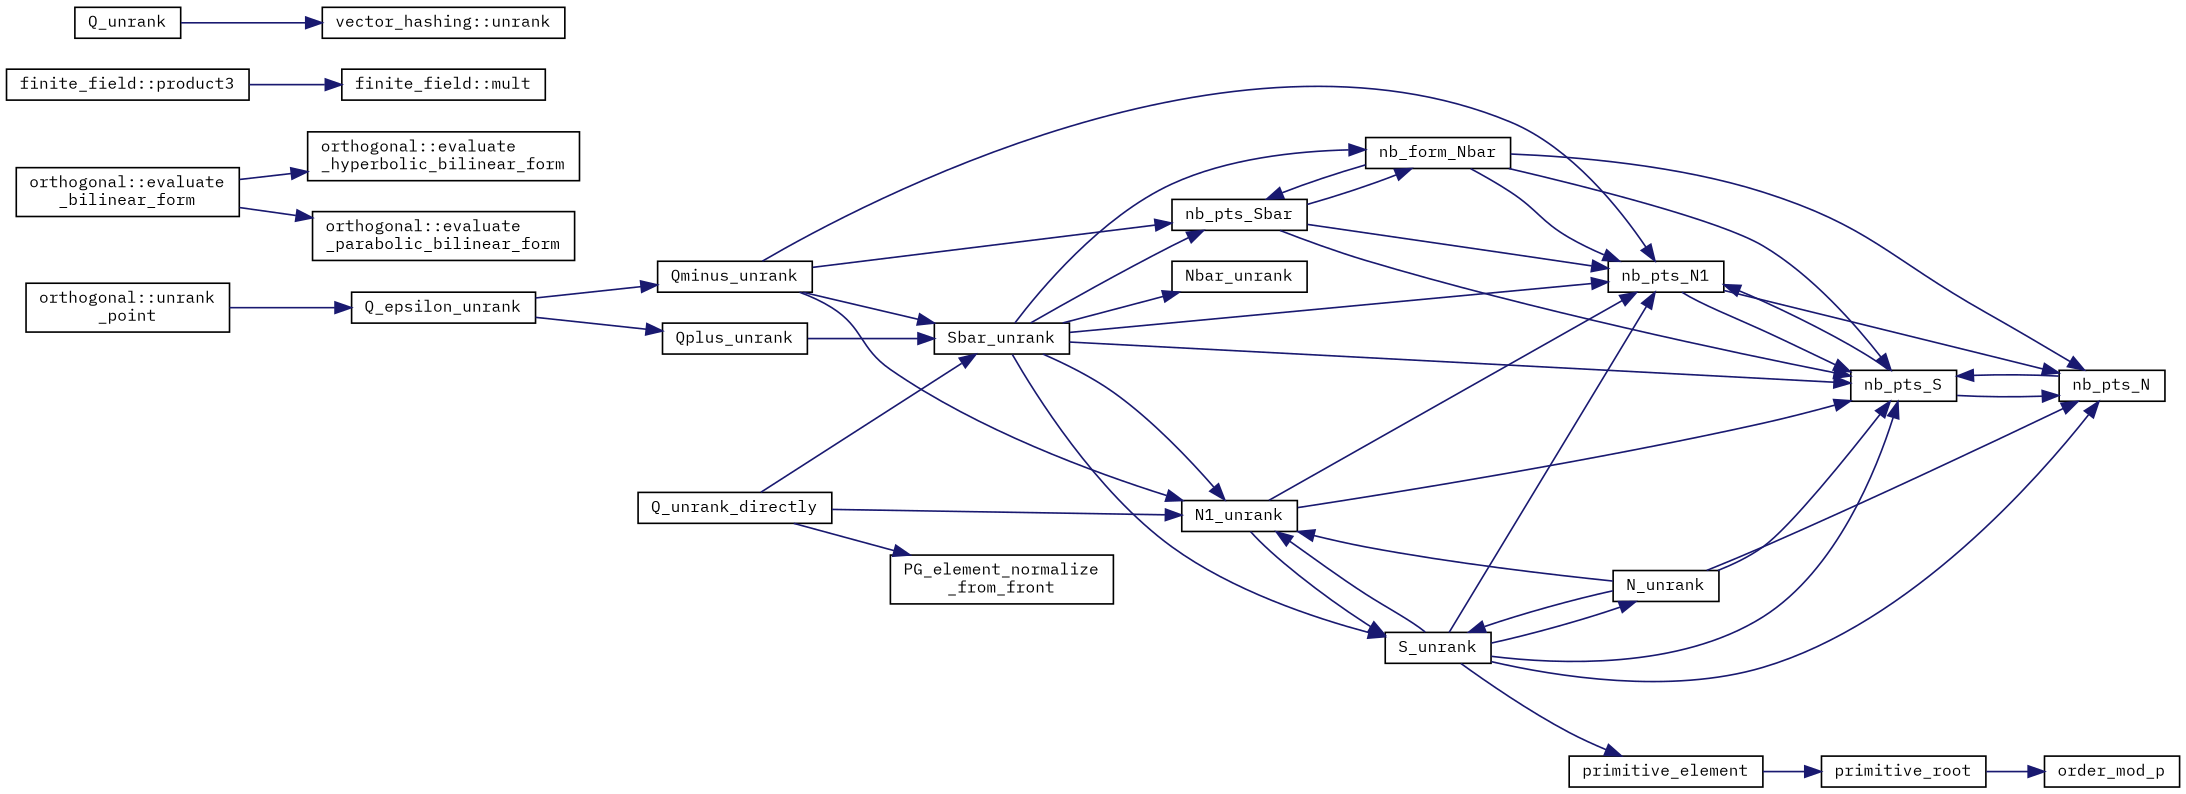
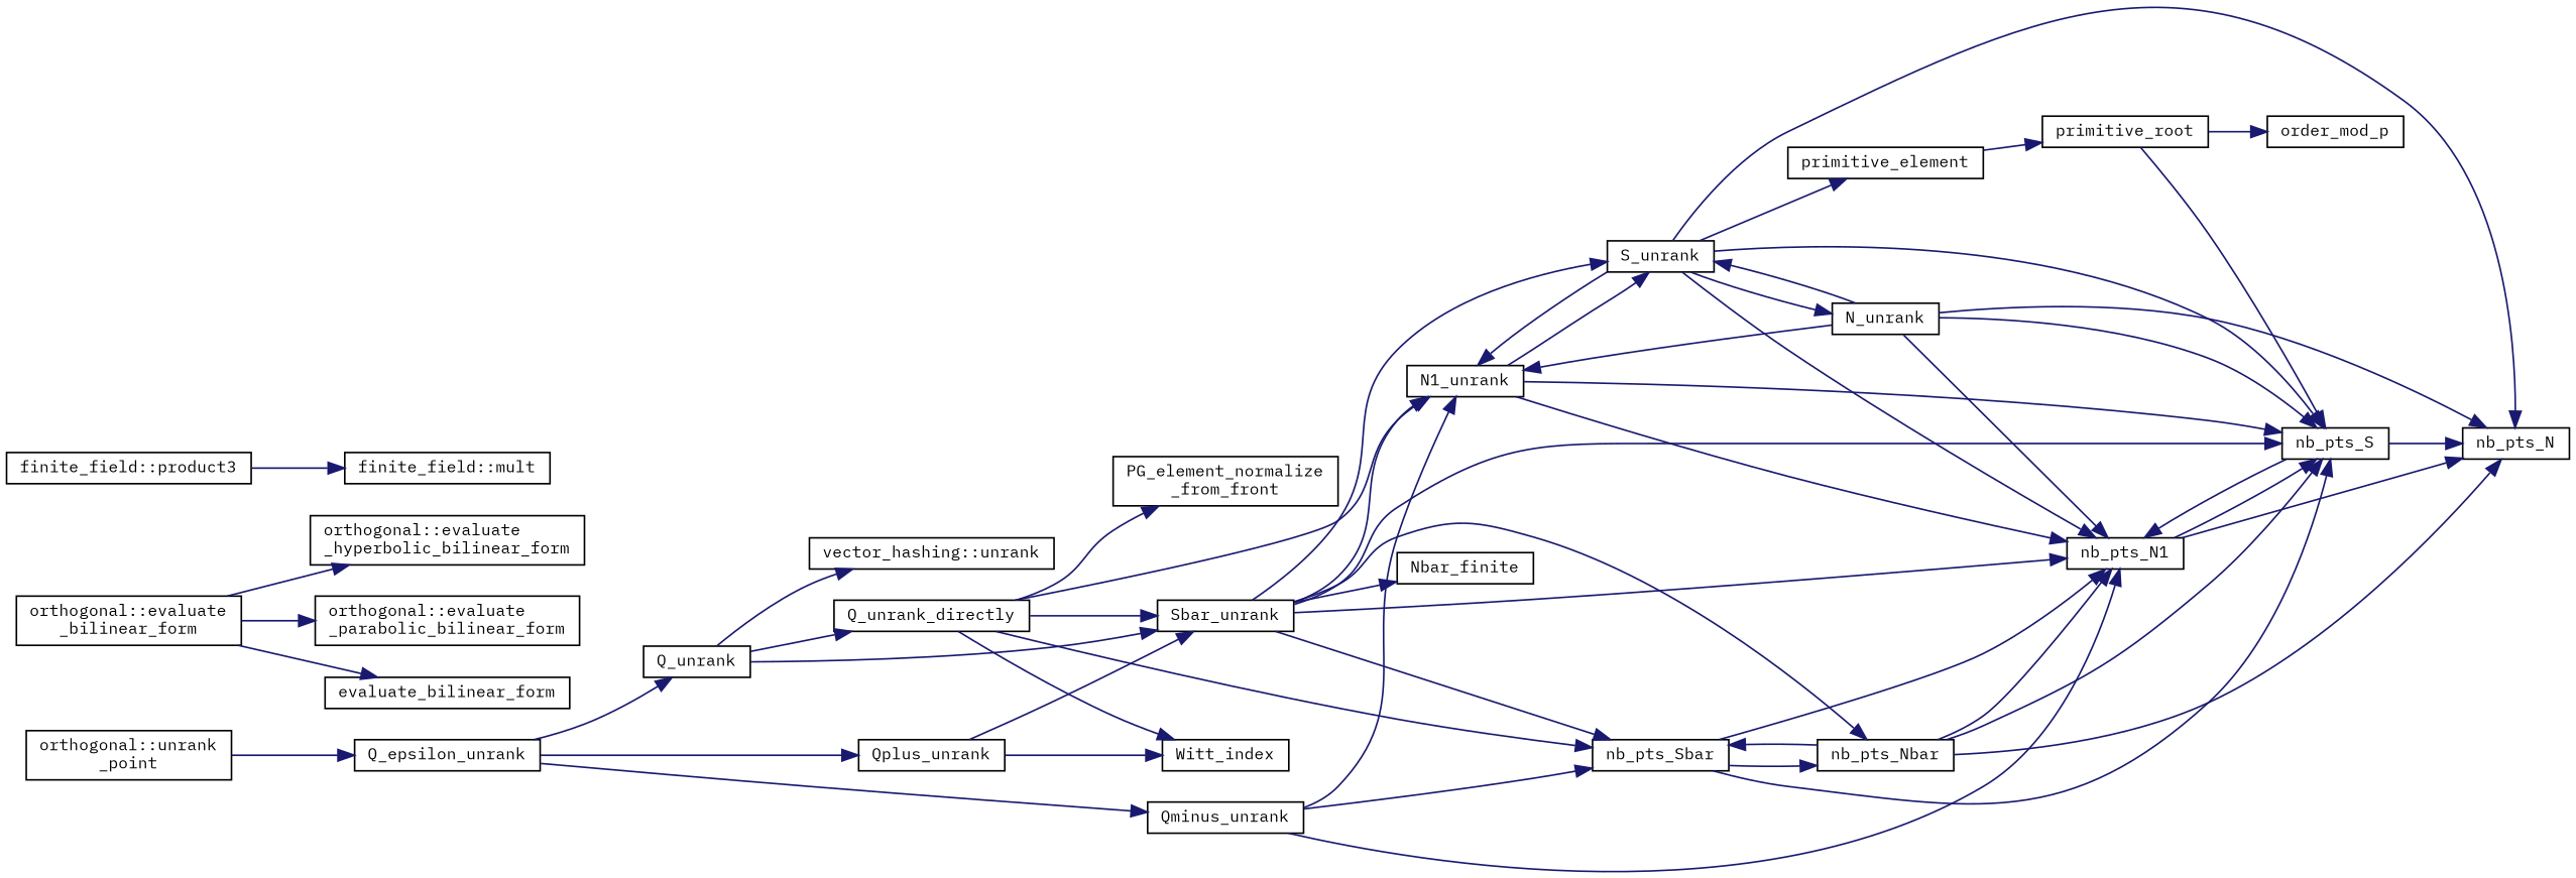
  digraph {
    fontname="IBM Plex Mono"
    rankdir=LR
    node [color=black fillcolor=white fontname="IBM Plex Mono" fontsize=10 shape=record style=filled]
    edge [color=midnightblue fontname="IBM Plex Mono" fontsize=10 labelfontname=Helvetica labelfontsize=10 style=solid]
    n1 [height=0.2 label="orthogonal::unrank\l_point" width=0.4]
    n2 [height=0.2 label=Q_epsilon_unrank width=0.4]
    n3 [height=0.2 label="orthogonal::evaluate\l_bilinear_form" width=0.4]
    n4 [height=0.2 label="orthogonal::evaluate\l_hyperbolic_bilinear_form" width=0.4]
    n5 [height=0.2 label="orthogonal::evaluate\l_parabolic_bilinear_form" width=0.4]
+   n6 [height=0.2 label=evaluate_bilinear_form width=0.4]
    n7 [height=0.2 label="finite_field::product3" width=0.4]
    n8 [height=0.2 label="finite_field::mult" width=0.4]
    n9 [height=0.2 label=Q_unrank width=0.4]
    n10 [height=0.2 label=Qplus_unrank width=0.4]
    n11 [height=0.2 label=Qminus_unrank width=0.4]
    n12 [height=0.2 label="vector_hashing::unrank" width=0.4]
    n13 [height=0.2 label=Q_unrank_directly width=0.4]
+   n14 [height=0.2 label=Witt_index width=0.4]
    n15 [height=0.2 label=Sbar_unrank width=0.4]
    n16 [height=0.2 label=nb_pts_Sbar width=0.4]
    n17 [height=0.2 label=N1_unrank width=0.4]
    n18 [height=0.2 label=nb_pts_N1 width=0.4]
    n19 [height=0.2 label="PG_element_normalize\l_from_front" width=0.4]
    n20 [height=0.2 label=nb_pts_S width=0.4]
-   n21 [height=0.2 label=nb_form_Nbar width=0.4]
+   n21 [height=0.2 label=nb_pts_Nbar width=0.4]
    n22 [height=0.2 label=S_unrank width=0.4]
-   n23 [height=0.2 label=Nbar_unrank width=0.4]
+   n23 [height=0.2 label=Nbar_finite width=0.4]
    n24 [height=0.2 label=nb_pts_N width=0.4]
    n25 [height=0.2 label=N_unrank width=0.4]
    n26 [height=0.2 label=primitive_element width=0.4]
    n27 [height=0.2 label=primitive_root width=0.4]
    n28 [height=0.2 label=order_mod_p width=0.4]
    n1 -> n2
+   n2 -> n9
    n2 -> n10
    n2 -> n11
    n3 -> n4
    n3 -> n5
+   n3 -> n6
    n7 -> n8
    n9 -> n12
+   n9 -> n13
+   n10 -> n14
    n10 -> n15
-   n11 -> n15
+   n9 -> n15
    n11 -> n16
    n11 -> n17
    n11 -> n18
+   n13 -> n14
    n13 -> n15
+   n13 -> n16
    n13 -> n17
    n13 -> n19
    n15 -> n16
    n15 -> n17
    n15 -> n18
    n15 -> n20
    n15 -> n21
    n15 -> n22
    n15 -> n23
    n16 -> n18
    n16 -> n20
    n16 -> n21
    n17 -> n18
    n17 -> n20
    n17 -> n22
    n18 -> n20
    n18 -> n24
    n20 -> n18
    n20 -> n24
    n21 -> n16
    n21 -> n18
    n21 -> n20
    n21 -> n24
    n22 -> n17
    n22 -> n18
    n22 -> n20
    n22 -> n24
    n22 -> n25
    n22 -> n26
-   n24 -> n20
+   n27 -> n20
    n25 -> n17
+   n25 -> n18
    n25 -> n20
    n25 -> n22
    n25 -> n24
    n26 -> n27
    n27 -> n28
  }
